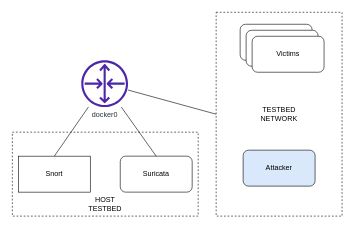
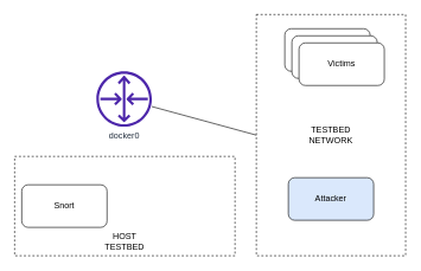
  <mxCell id="0" />
  <mxCell id="1" parent="0" />
- <mxCell id="2" value="Snort" style="whiteSpace=wrap;html=1;rounded=0;" vertex="1" parent="1"><mxGeometry x="30" y="260" width="120" height="60" as="geometry" /></mxCell>
- <mxCell id="3" value="Suricata" style="rounded=1;whiteSpace=wrap;html=1;" vertex="1" parent="1"><mxGeometry x="200" y="260" width="120" height="60" as="geometry" /></mxCell>
+ <mxCell id="2" value="Snort" style="rounded=1;whiteSpace=wrap;html=1;" vertex="1" parent="1"><mxGeometry x="30" y="260" width="120" height="60" as="geometry" /></mxCell>
  <mxCell id="4" value="docker0" style="sketch=0;outlineConnect=0;fontColor=#232F3E;gradientColor=none;fillColor=#4D27AA;strokeColor=none;dashed=0;verticalLabelPosition=bottom;verticalAlign=top;align=center;html=1;fontSize=12;fontStyle=0;aspect=fixed;pointerEvents=1;shape=mxgraph.aws4.router;" vertex="1" parent="1"><mxGeometry x="135" y="100" width="78" height="78" as="geometry" /></mxCell>
- <mxCell id="5" value="" style="endArrow=none;html=1;rounded=0;exitX=0.5;exitY=0;exitDx=0;exitDy=0;" edge="1" parent="1" source="3" target="4"><mxGeometry width="50" height="50" relative="1" as="geometry"><mxPoint x="340" y="240" as="sourcePoint" /><mxPoint x="390" y="190" as="targetPoint" /></mxGeometry></mxCell>
- <mxCell id="6" value="" style="endArrow=none;html=1;rounded=0;exitX=0.5;exitY=0;exitDx=0;exitDy=0;" edge="1" parent="1" source="2" target="4"><mxGeometry width="50" height="50" relative="1" as="geometry"><mxPoint x="340" y="240" as="sourcePoint" /><mxPoint x="390" y="190" as="targetPoint" /></mxGeometry></mxCell>
  <mxCell id="7" value="TESTBED&lt;br&gt;NETWORK" style="rounded=0;whiteSpace=wrap;html=1;dashed=1;fillColor=none;" vertex="1" parent="1"><mxGeometry x="360" y="20" width="210" height="340" as="geometry" /></mxCell>
  <mxCell id="8" value="Victims" style="rounded=1;whiteSpace=wrap;html=1;" vertex="1" parent="1"><mxGeometry x="400" y="40" width="120" height="60" as="geometry" /></mxCell>
  <mxCell id="9" value="&lt;br&gt;&lt;br&gt;&lt;br&gt;&lt;br&gt;&lt;br&gt;&lt;br&gt;&lt;br&gt;HOST&lt;br&gt;TESTBED" style="rounded=0;whiteSpace=wrap;html=1;dashed=1;fillColor=none;" vertex="1" parent="1"><mxGeometry x="20" y="220" width="310" height="140" as="geometry" /></mxCell>
  <mxCell id="10" value="Victims" style="rounded=1;whiteSpace=wrap;html=1;" vertex="1" parent="1"><mxGeometry x="410" y="50" width="120" height="60" as="geometry" /></mxCell>
  <mxCell id="11" value="Victims" style="rounded=1;whiteSpace=wrap;html=1;" vertex="1" parent="1"><mxGeometry x="420" y="60" width="120" height="60" as="geometry" /></mxCell>
  <mxCell id="12" value="" style="endArrow=none;html=1;rounded=0;exitX=0;exitY=0.5;exitDx=0;exitDy=0;" edge="1" parent="1" source="7" target="4"><mxGeometry width="50" height="50" relative="1" as="geometry"><mxPoint x="270" y="270" as="sourcePoint" /><mxPoint x="217.459" y="198" as="targetPoint" /></mxGeometry></mxCell>
  <mxCell id="13" value="Attacker" style="rounded=1;whiteSpace=wrap;html=1;fillColor=#dae8fc;" vertex="1" parent="1"><mxGeometry x="405" y="250" width="120" height="60" as="geometry" /></mxCell>
